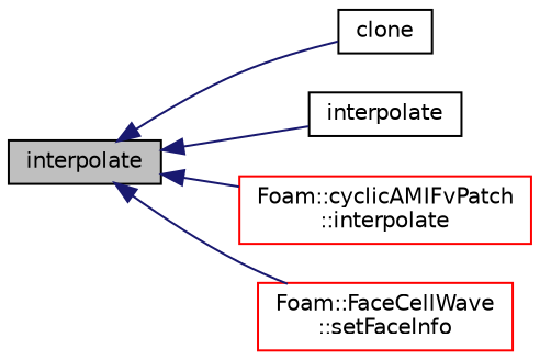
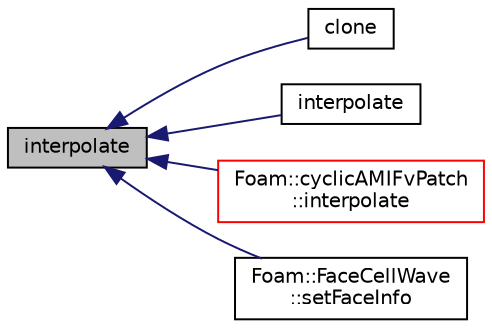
  digraph {
    rankdir=LR
    node [color=black fontname=Helvetica fontsize=10 shape=record]
    edge [color=midnightblue dir=back fontname=Helvetica fontsize=10 labelfontname=Helvetica labelfontsize=10 style=solid]
    n1 [fillcolor=grey75 fontcolor=black height=0.2 label=interpolate style=filled width=0.4]
    n2 [height=0.2 label=clone width=0.4]
    n3 [height=0.2 label=interpolate width=0.4]
    n4 [color=red height=0.2 label="Foam::cyclicAMIFvPatch\l::interpolate" width=0.4]
-   n5 [color=red height=0.2 label="Foam::FaceCellWave\l::setFaceInfo" width=0.4]
+   n5 [height=0.2 label="Foam::FaceCellWave\l::setFaceInfo" width=0.4]
    n1 -> n2
    n1 -> n3
    n1 -> n4
    n1 -> n5
  }
